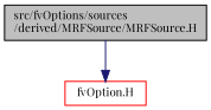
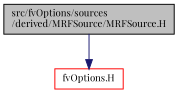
  digraph {
    fontname="Playfair Display"
    node [fontname="Playfair Display" fontsize=10 shape=record]
    n1 [color=black fillcolor=grey75 fontcolor=black height=0.2 label="src/fvOptions/sources\l/derived/MRFSource/MRFSource.H" style=filled width=0.4]
-   n2 [color=red height=0.2 label="fvOption.H" width=0.4]
+   n2 [color=red height=0.2 label="fvOptions.H" width=0.4]
    n1 -> n2 [color=midnightblue fontname="Playfair Display" fontsize=10 labelfontname=FreeSans labelfontsize=10 style=solid]
  }
